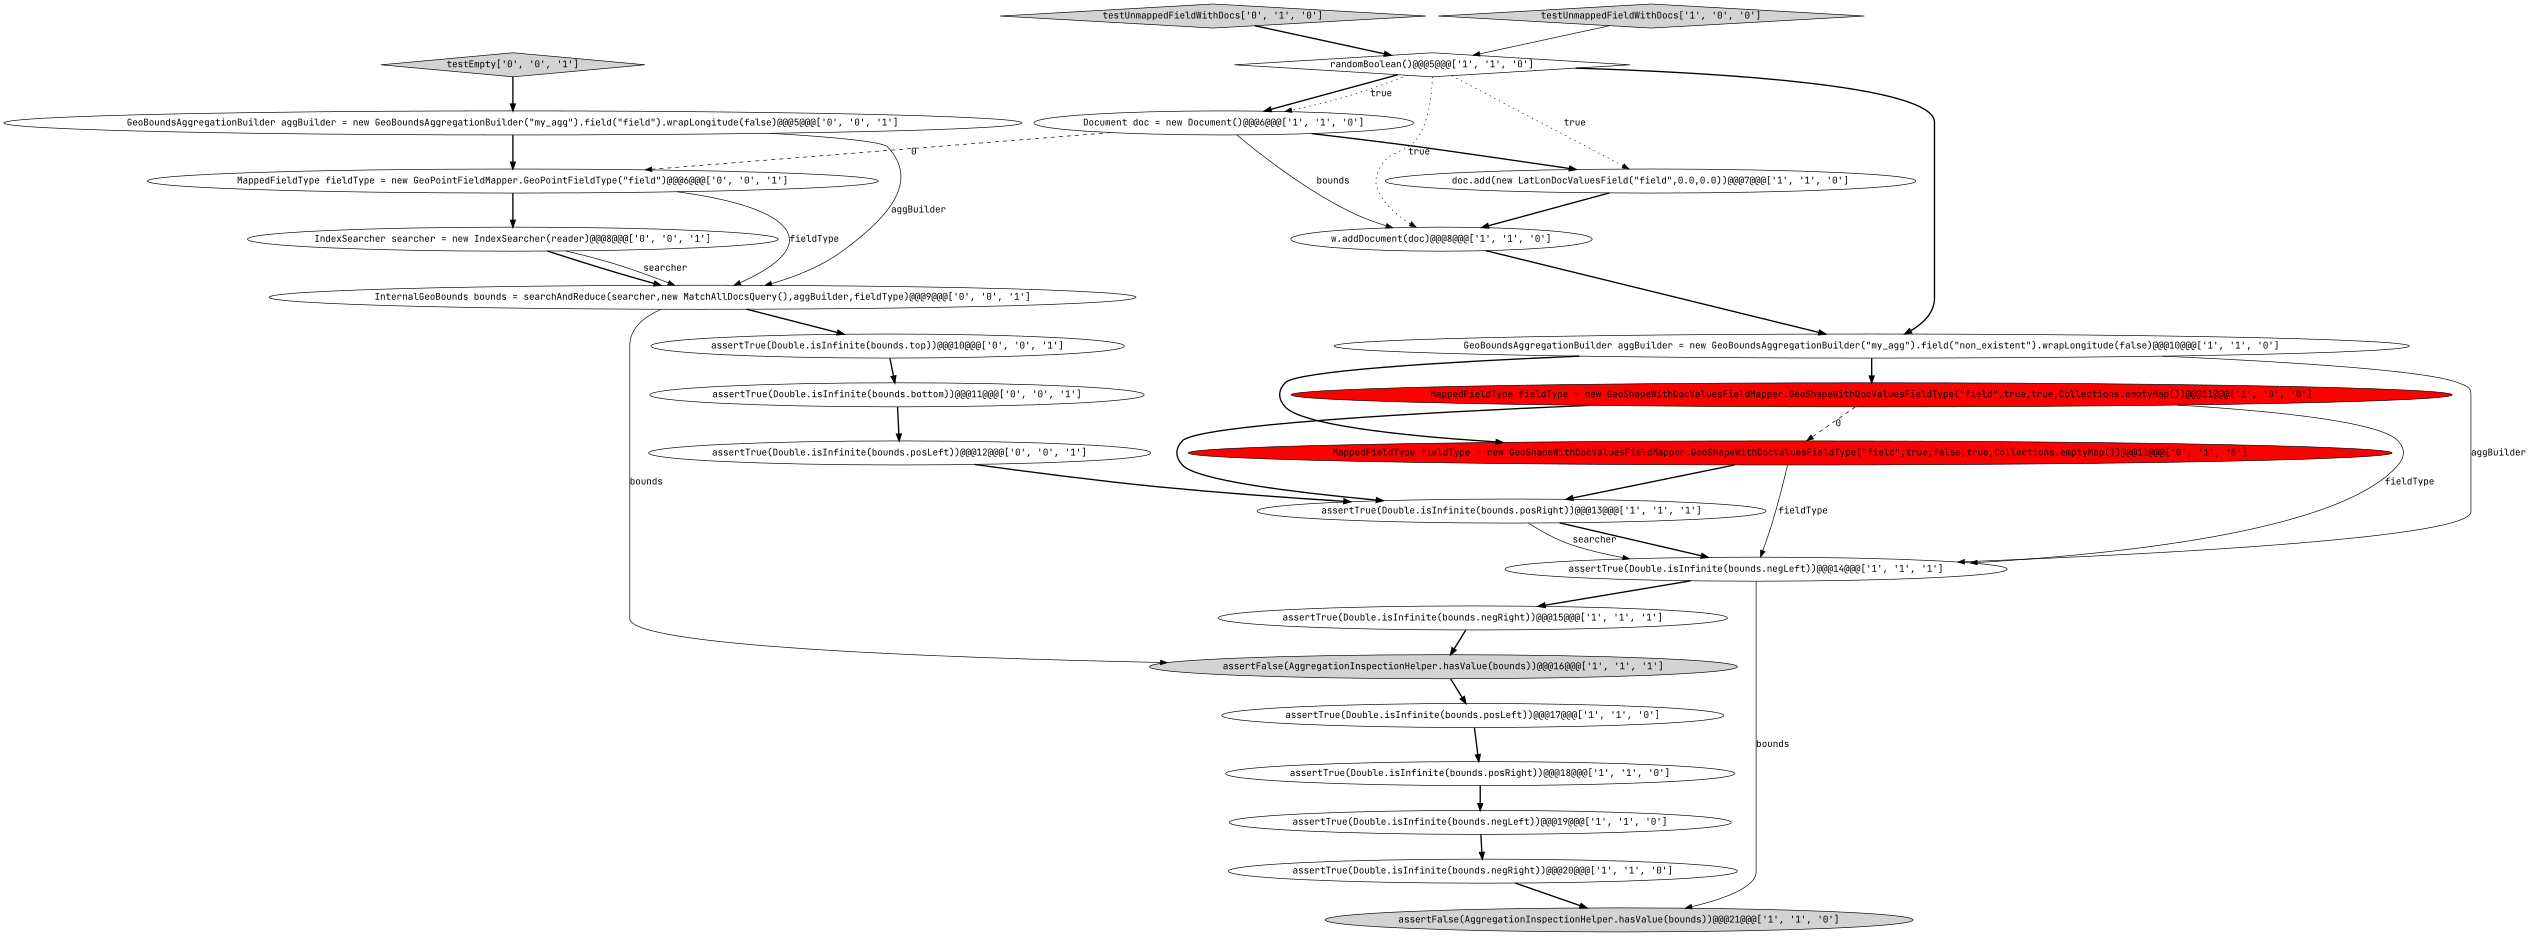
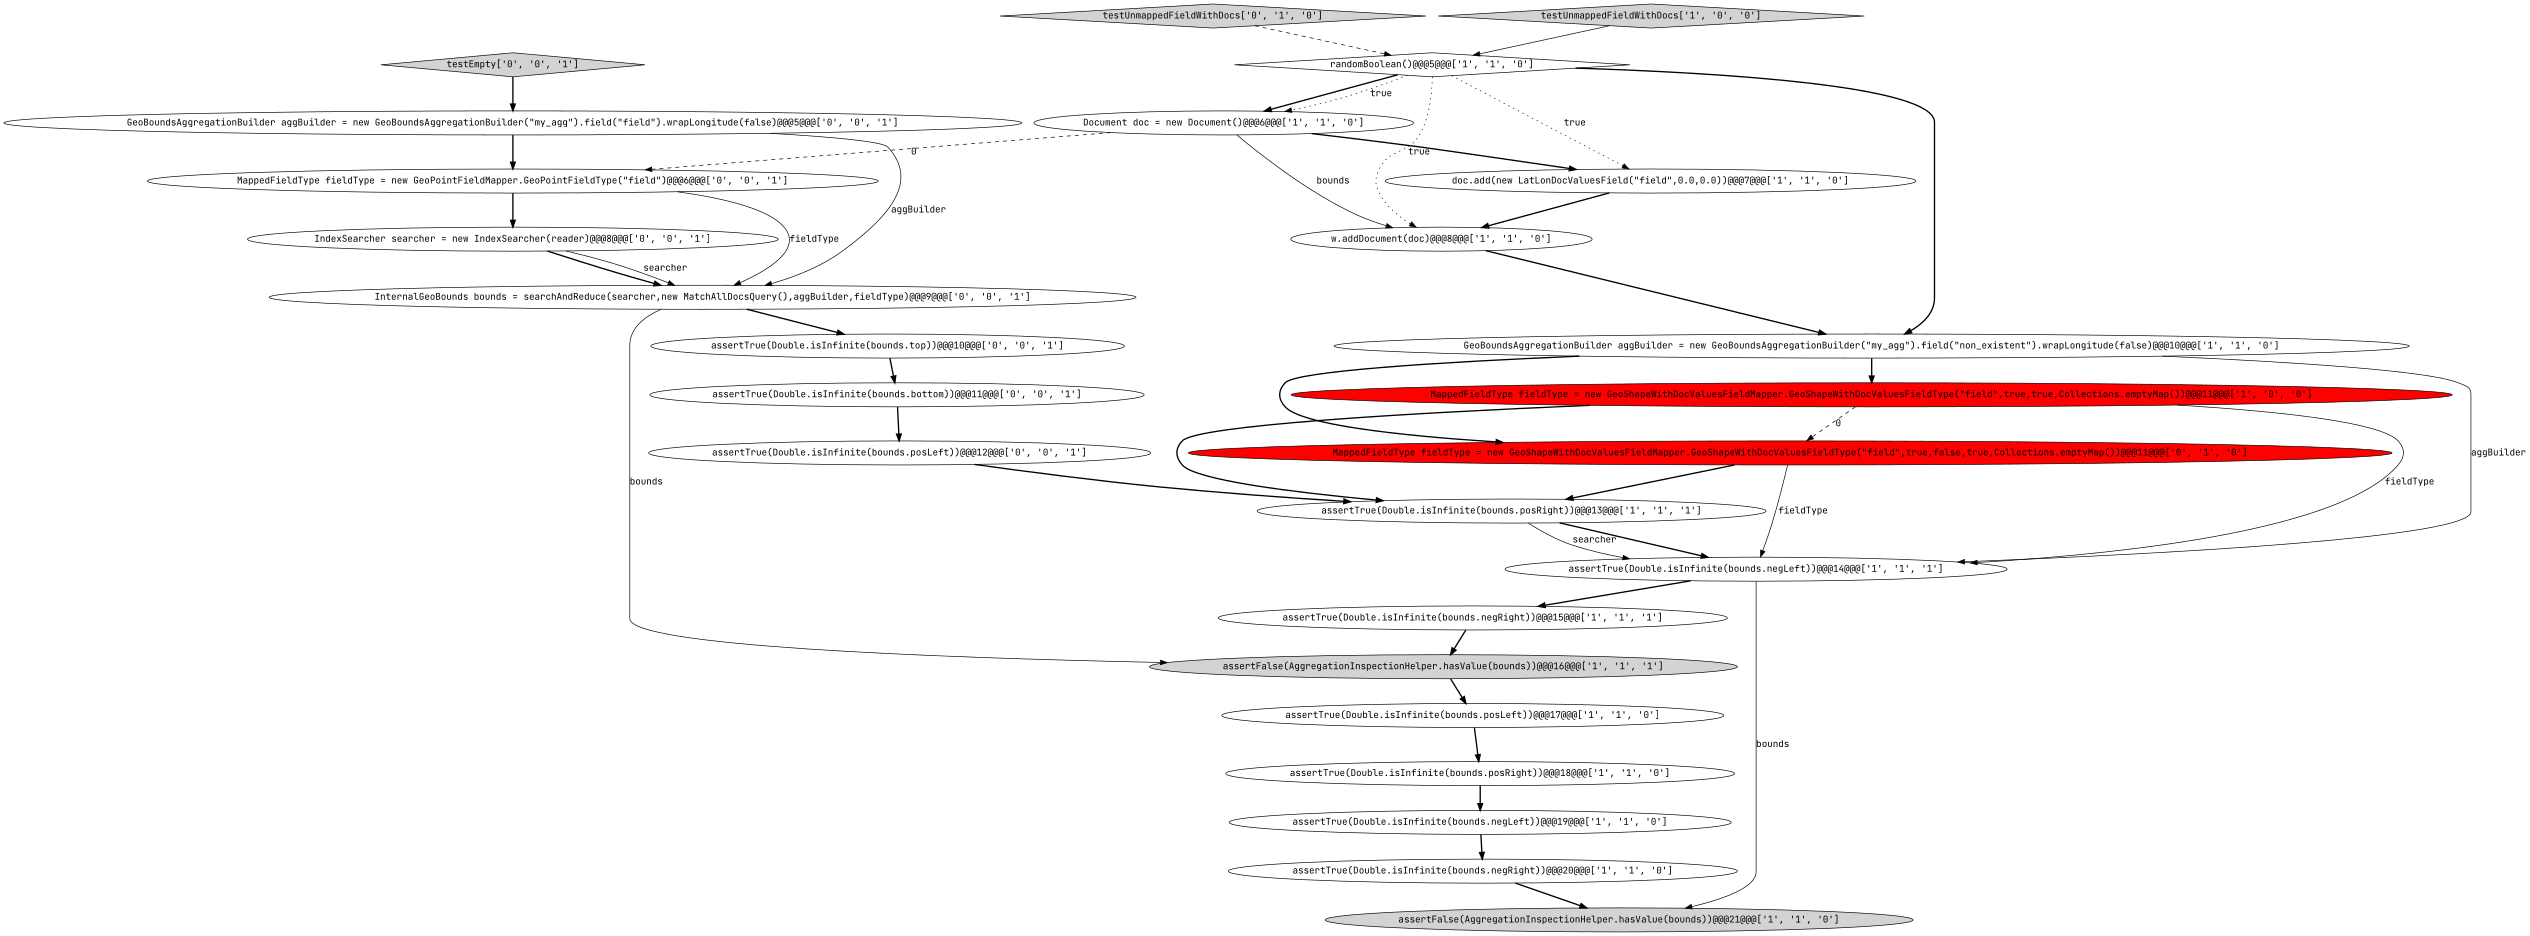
  digraph {
    fontname="JetBrains Mono"
    node [fillcolor=white fontname="JetBrains Mono" shape=ellipse style=filled]
    edge [fontname="JetBrains Mono" style=bold]
    n1 [fillcolor=red label="MappedFieldType fieldType = new GeoShapeWithDocValuesFieldMapper.GeoShapeWithDocValuesFieldType(\"field\",true,true,Collections.emptyMap())@@@11@@@['1', '0', '0']"]
    n2 [label="assertTrue(Double.isInfinite(bounds.posRight))@@@13@@@['1', '1', '1']"]
    n3 [label="assertTrue(Double.isInfinite(bounds.negLeft))@@@14@@@['1', '1', '1']"]
    n4 [fillcolor=red label="MappedFieldType fieldType = new GeoShapeWithDocValuesFieldMapper.GeoShapeWithDocValuesFieldType(\"field\",true,false,true,Collections.emptyMap())@@@11@@@['0', '1', '0']"]
    n5 [fillcolor=lightgray label="assertFalse(AggregationInspectionHelper.hasValue(bounds))@@@21@@@['1', '1', '0']"]
    n6 [label="assertTrue(Double.isInfinite(bounds.negRight))@@@15@@@['1', '1', '1']"]
    n7 [label="GeoBoundsAggregationBuilder aggBuilder = new GeoBoundsAggregationBuilder(\"my_agg\").field(\"non_existent\").wrapLongitude(false)@@@10@@@['1', '1', '0']"]
    n8 [label="assertTrue(Double.isInfinite(bounds.negRight))@@@20@@@['1', '1', '0']"]
    n9 [label="w.addDocument(doc)@@@8@@@['1', '1', '0']"]
    n10 [fillcolor=lightgray label="assertFalse(AggregationInspectionHelper.hasValue(bounds))@@@16@@@['1', '1', '1']"]
    n11 [label="assertTrue(Double.isInfinite(bounds.posLeft))@@@17@@@['1', '1', '0']"]
    n12 [label="assertTrue(Double.isInfinite(bounds.posRight))@@@18@@@['1', '1', '0']"]
    n13 [fillcolor=lightgray label="testUnmappedFieldWithDocs['0', '1', '0']" shape=diamond]
    n14 [label="randomBoolean()@@@5@@@['1', '1', '0']" shape=diamond]
    n15 [label="Document doc = new Document()@@@6@@@['1', '1', '0']"]
    n16 [label="doc.add(new LatLonDocValuesField(\"field\",0.0,0.0))@@@7@@@['1', '1', '0']"]
    n17 [fillcolor=lightgray label="testEmpty['0', '0', '1']" shape=diamond]
    n18 [label="GeoBoundsAggregationBuilder aggBuilder = new GeoBoundsAggregationBuilder(\"my_agg\").field(\"field\").wrapLongitude(false)@@@5@@@['0', '0', '1']"]
    n19 [label="MappedFieldType fieldType = new GeoPointFieldMapper.GeoPointFieldType(\"field\")@@@6@@@['0', '0', '1']"]
    n20 [label="InternalGeoBounds bounds = searchAndReduce(searcher,new MatchAllDocsQuery(),aggBuilder,fieldType)@@@9@@@['0', '0', '1']"]
    n21 [label="assertTrue(Double.isInfinite(bounds.negLeft))@@@19@@@['1', '1', '0']"]
    n22 [label="IndexSearcher searcher = new IndexSearcher(reader)@@@8@@@['0', '0', '1']"]
    n23 [fillcolor=lightgray label="testUnmappedFieldWithDocs['1', '0', '0']" shape=diamond]
    n24 [label="assertTrue(Double.isInfinite(bounds.top))@@@10@@@['0', '0', '1']"]
    n25 [label="assertTrue(Double.isInfinite(bounds.posLeft))@@@12@@@['0', '0', '1']"]
    n26 [label="assertTrue(Double.isInfinite(bounds.bottom))@@@11@@@['0', '0', '1']"]
    n1 -> n2
    n1 -> n3 [label=fieldType style=solid]
    n1 -> n4 [label=0 style=dashed]
    n2 -> n3
    n2 -> n3 [label=searcher style=solid]
    n3 -> n5 [label=bounds style=solid]
    n3 -> n6
    n4 -> n2
    n4 -> n3 [label=fieldType style=solid]
    n6 -> n10
    n7 -> n1
    n7 -> n3 [label=aggBuilder style=solid]
    n7 -> n4
    n8 -> n5
    n9 -> n7
    n10 -> n11
    n11 -> n12
    n12 -> n21
-   n13 -> n14
+   n13 -> n14 [style=dashed]
    n14 -> n7
    n14 -> n9 [label=true style=dotted]
    n14 -> n15
    n14 -> n15 [label=true style=dotted]
    n14 -> n16 [label=true style=dotted]
    n15 -> n9 [label=bounds style=solid]
    n15 -> n16
    n15 -> n19 [label=0 style=dashed]
    n16 -> n9
    n17 -> n18
    n18 -> n19
    n18 -> n20 [label=aggBuilder style=solid]
    n19 -> n20 [label=fieldType style=solid]
    n19 -> n22
    n20 -> n10 [label=bounds style=solid]
    n20 -> n24
    n21 -> n8
    n22 -> n20
    n22 -> n20 [label=searcher style=solid]
    n23 -> n14 [style=solid]
    n24 -> n26
    n25 -> n2
    n26 -> n25
  }
